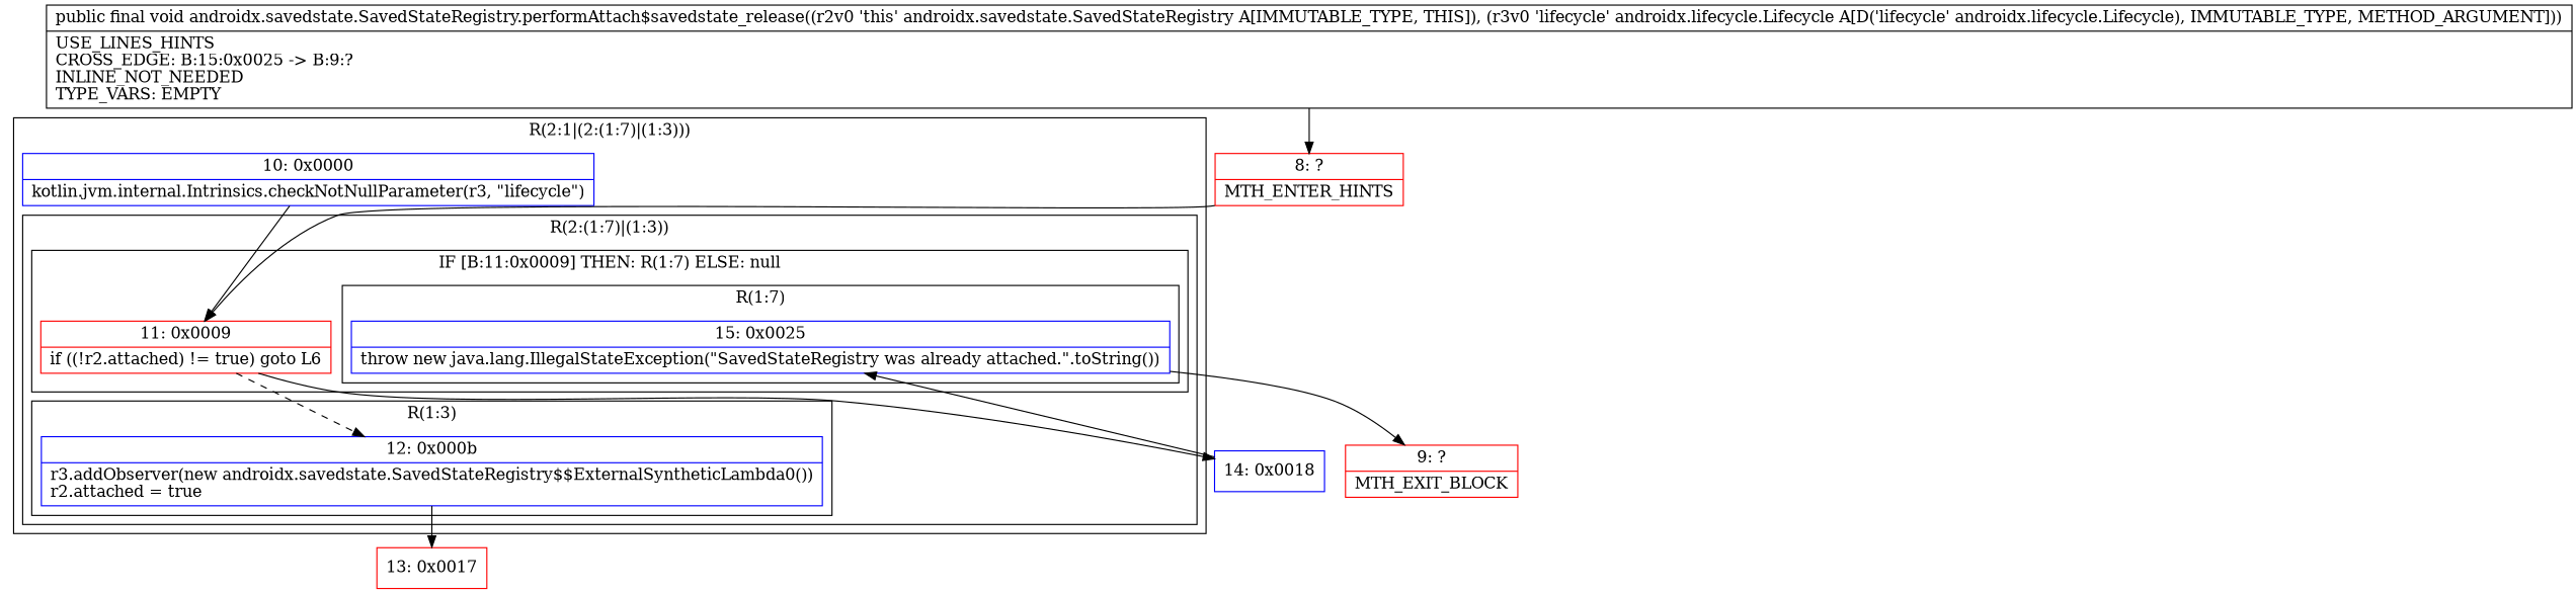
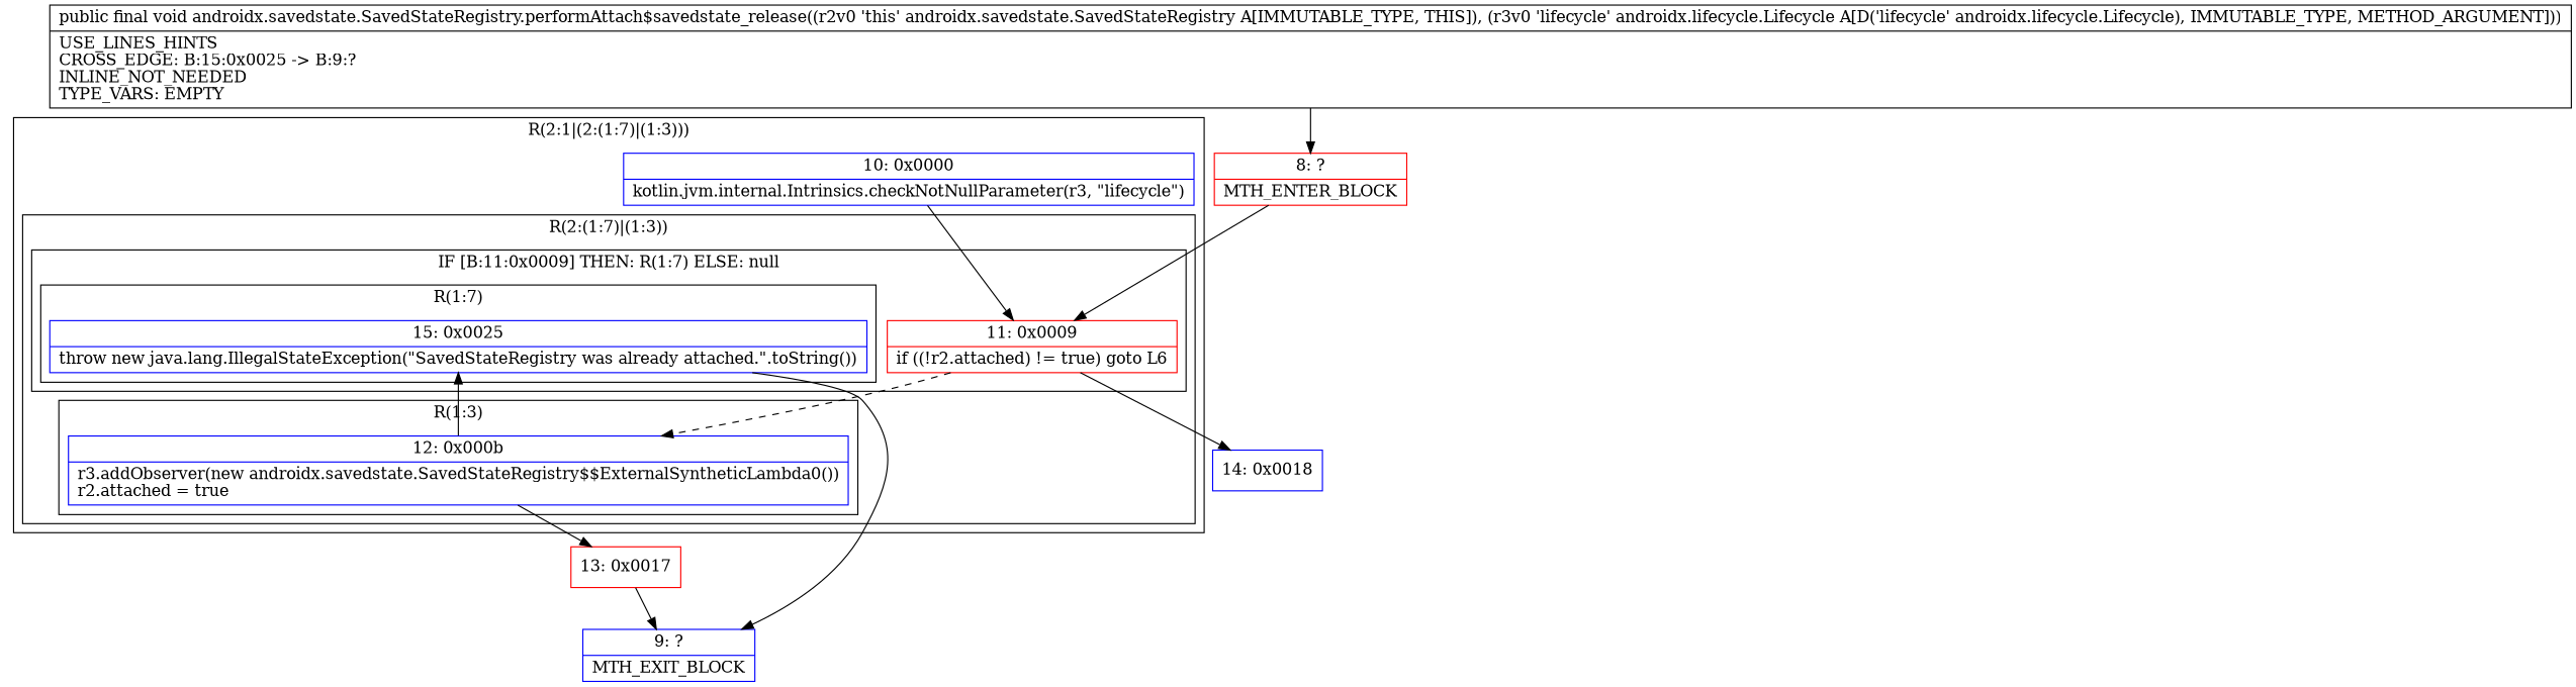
  digraph {
    node [color=blue shape=record]
    n1 [label="{15\:\ 0x0025|throw new java.lang.IllegalStateException(\"SavedStateRegistry was already attached.\".toString())\l}"]
    n2 [color=red label="{11\:\ 0x0009|if ((!r2.attached) != true) goto L6\l}"]
    n3 [label="{12\:\ 0x000b|r3.addObserver(new androidx.savedstate.SavedStateRegistry$$ExternalSyntheticLambda0())\lr2.attached = true\l}"]
    n4 [label="{10\:\ 0x0000|kotlin.jvm.internal.Intrinsics.checkNotNullParameter(r3, \"lifecycle\")\l}"]
-   n5 [color=red label="{9\:\ ?|MTH_EXIT_BLOCK\l}"]
+   n5 [label="{9\:\ ?|MTH_EXIT_BLOCK\l}"]
    n6 [label="{14\:\ 0x0018}"]
    n7 [color=red label="{13\:\ 0x0017}"]
-   n8 [color=red label="{8\:\ ?|MTH_ENTER_HINTS\l}"]
+   n8 [color=red label="{8\:\ ?|MTH_ENTER_BLOCK\l}"]
    n9 [label="{public final void androidx.savedstate.SavedStateRegistry.performAttach$savedstate_release((r2v0 'this' androidx.savedstate.SavedStateRegistry A[IMMUTABLE_TYPE, THIS]), (r3v0 'lifecycle' androidx.lifecycle.Lifecycle A[D('lifecycle' androidx.lifecycle.Lifecycle), IMMUTABLE_TYPE, METHOD_ARGUMENT]))  | USE_LINES_HINTS\lCROSS_EDGE: B:15:0x0025 \-\> B:9:?\lINLINE_NOT_NEEDED\lTYPE_VARS: EMPTY\l}" color=""]
    subgraph cluster_1 {
      label="R(2:1|(2:(1:7)|(1:3)))"
      n4
      subgraph cluster_2 {
        label="R(2:(1:7)|(1:3))"
        subgraph cluster_3 {
          label="IF [B:11:0x0009] THEN: R(1:7) ELSE: null"
          n2
          subgraph cluster_4 {
            label="R(1:7)"
            n1
          }
        }
        subgraph cluster_5 {
          label="R(1:3)"
          n3
        }
      }
    }
    n1 -> n5
    n2 -> n3 [style=dashed]
    n2 -> n6
    n3 -> n7
    n4 -> n2
-   n6 -> n1
+   n3 -> n1
+   n7 -> n5
    n8 -> n2
    n9 -> n8
  }
